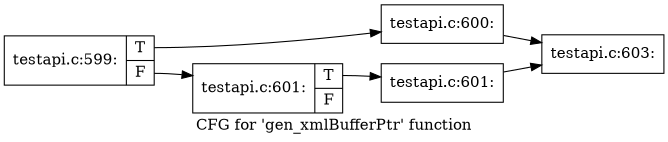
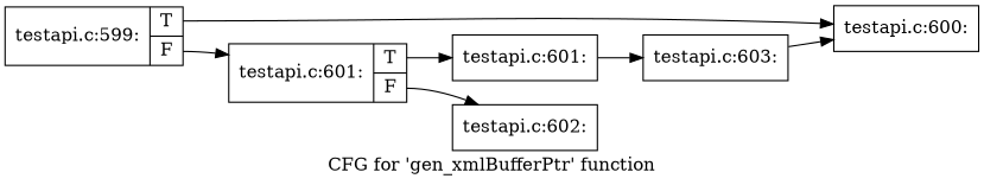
  digraph {
    label="CFG for 'gen_xmlBufferPtr' function"
    rankdir=LR
    node [shape=record]
    n1 [label="{testapi.c:599:|{<s0>T|<s1>F}}"]
    n2 [label="{testapi.c:600:}"]
    n3 [label="{testapi.c:601:|{<s0>T|<s1>F}}"]
    n4 [label="{testapi.c:603:}"]
    n5 [label="{testapi.c:601:}"]
+   n6 [label="{testapi.c:602:}"]
    n1 -> n2 [tailport=s0]
    n1 -> n3 [tailport=s1]
-   n2 -> n4
+   n4 -> n2
    n3 -> n5 [tailport=s0]
+   n3 -> n6 [tailport=s1]
    n5 -> n4
  }
